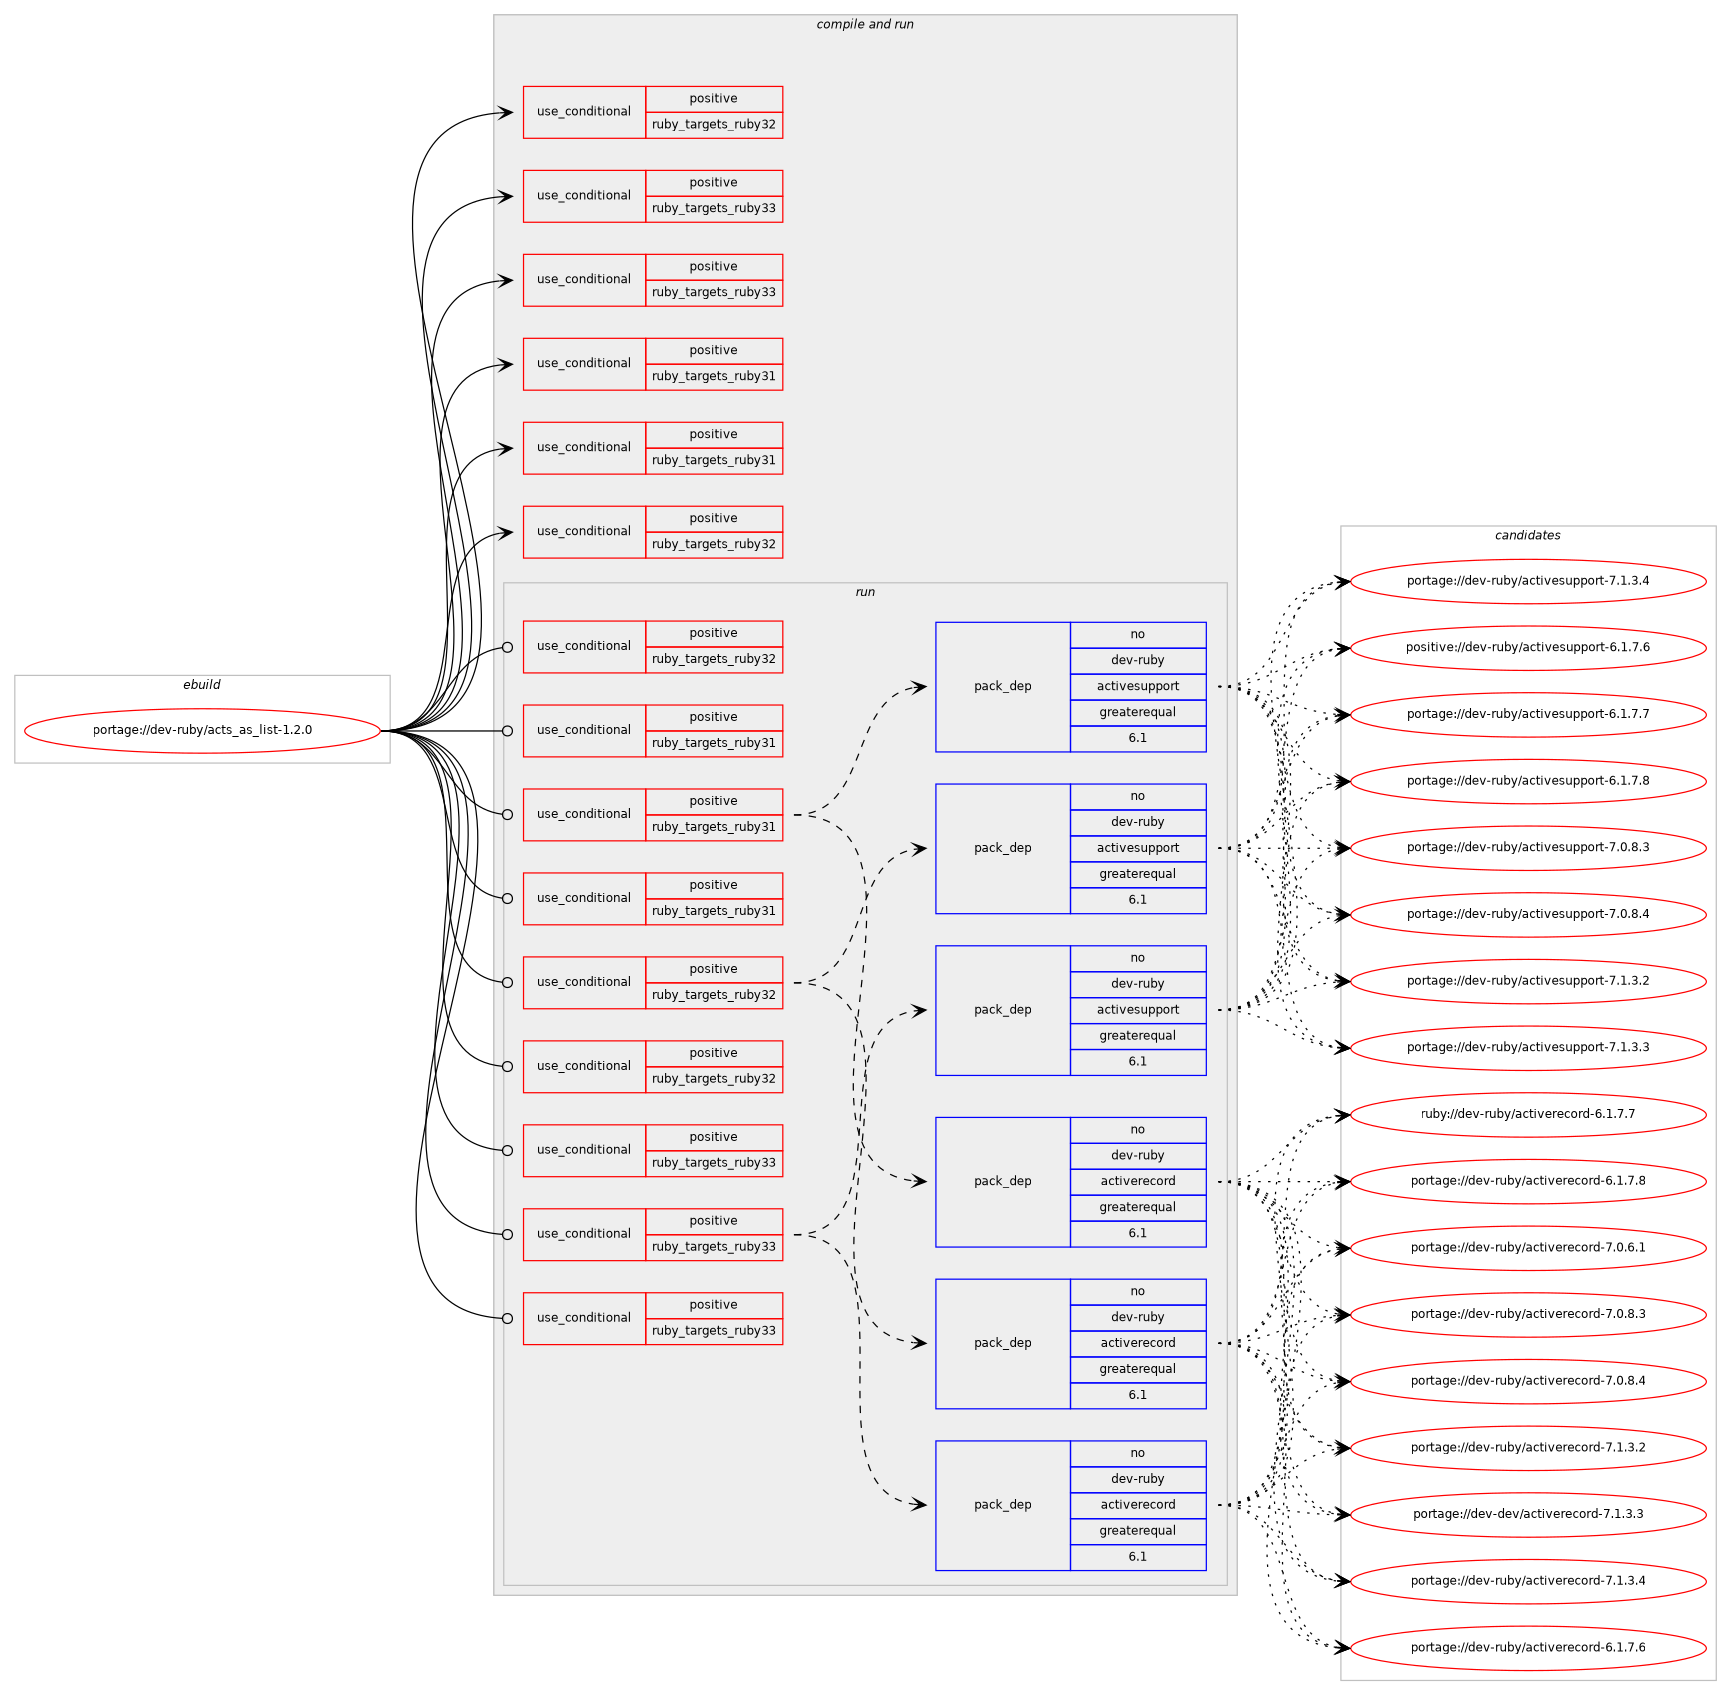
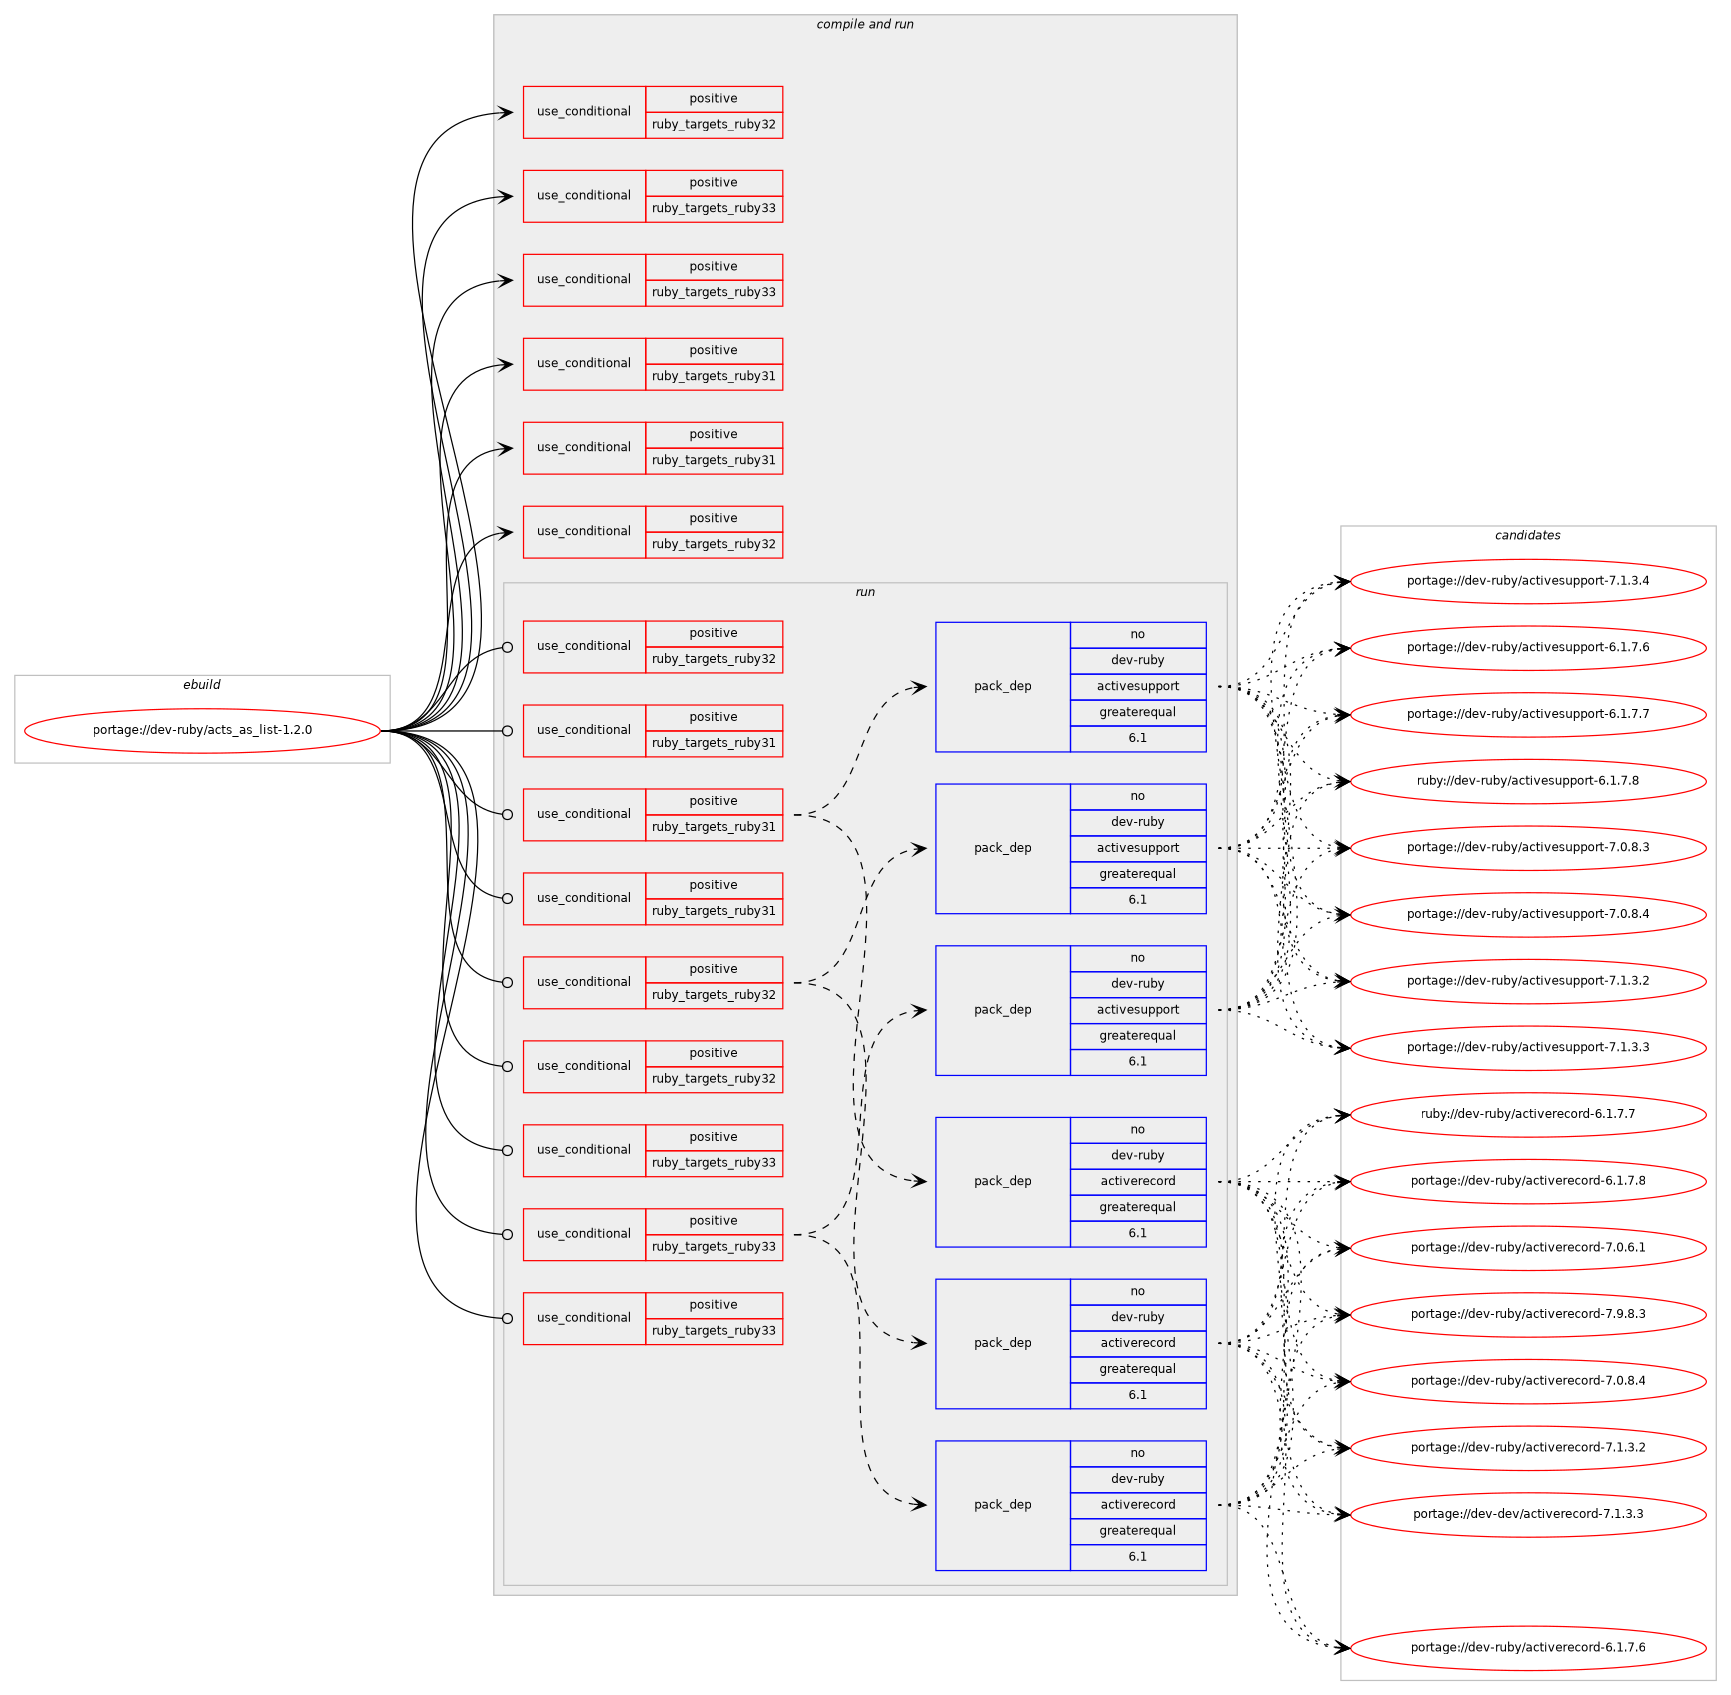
  digraph {
    compound=true
    concentrate=true
    fontname=Helvetica
    fontsize=10
    newrank=true
    rankdir=LR
    ranksep=1.5
    node [color=red fontname=Helvetica fontsize=10 shape=none]
    edge [arrowhead=vee headport=w style=dotted tailport=e weight=100]
    n1 [label="portage://dev-ruby/acts_as_list-1.2.0" width=4 shape=""]
    n2 [label=<<TABLE BORDER="0" CELLBORDER="1" CELLSPACING="0" CELLPADDING="4"><TR><TD ROWSPAN="3" CELLPADDING="10">use_conditional</TD></TR><TR><TD>positive</TD></TR><TR><TD>ruby_targets_ruby31</TD></TR></TABLE>>]
    n3 [label=<<TABLE BORDER="0" CELLBORDER="1" CELLSPACING="0" CELLPADDING="4"><TR><TD ROWSPAN="3" CELLPADDING="10">use_conditional</TD></TR><TR><TD>positive</TD></TR><TR><TD>ruby_targets_ruby31</TD></TR></TABLE>>]
    n4 [label=<<TABLE BORDER="0" CELLBORDER="1" CELLSPACING="0" CELLPADDING="4"><TR><TD ROWSPAN="3" CELLPADDING="10">use_conditional</TD></TR><TR><TD>positive</TD></TR><TR><TD>ruby_targets_ruby32</TD></TR></TABLE>>]
    n5 [label=<<TABLE BORDER="0" CELLBORDER="1" CELLSPACING="0" CELLPADDING="4"><TR><TD ROWSPAN="3" CELLPADDING="10">use_conditional</TD></TR><TR><TD>positive</TD></TR><TR><TD>ruby_targets_ruby32</TD></TR></TABLE>>]
    n6 [label=<<TABLE BORDER="0" CELLBORDER="1" CELLSPACING="0" CELLPADDING="4"><TR><TD ROWSPAN="3" CELLPADDING="10">use_conditional</TD></TR><TR><TD>positive</TD></TR><TR><TD>ruby_targets_ruby33</TD></TR></TABLE>>]
    n7 [label=<<TABLE BORDER="0" CELLBORDER="1" CELLSPACING="0" CELLPADDING="4"><TR><TD ROWSPAN="3" CELLPADDING="10">use_conditional</TD></TR><TR><TD>positive</TD></TR><TR><TD>ruby_targets_ruby33</TD></TR></TABLE>>]
    n8 [label=<<TABLE BORDER="0" CELLBORDER="1" CELLSPACING="0" CELLPADDING="4"><TR><TD ROWSPAN="3" CELLPADDING="10">use_conditional</TD></TR><TR><TD>positive</TD></TR><TR><TD>ruby_targets_ruby32</TD></TR></TABLE>>]
    n9 [label=<<TABLE BORDER="0" CELLBORDER="1" CELLSPACING="0" CELLPADDING="4"><TR><TD ROWSPAN="3" CELLPADDING="10">use_conditional</TD></TR><TR><TD>positive</TD></TR><TR><TD>ruby_targets_ruby31</TD></TR></TABLE>>]
    n10 [color=blue label=<<TABLE BORDER="0" CELLBORDER="1" CELLSPACING="0" CELLPADDING="4" WIDTH="220"><TR><TD ROWSPAN="6" CELLPADDING="30">pack_dep</TD></TR><TR><TD WIDTH="110">no</TD></TR><TR><TD>dev-ruby</TD></TR><TR><TD>activerecord</TD></TR><TR><TD>greaterequal</TD></TR><TR><TD>6.1</TD></TR></TABLE>>]
    n11 [color=blue label=<<TABLE BORDER="0" CELLBORDER="1" CELLSPACING="0" CELLPADDING="4" WIDTH="220"><TR><TD ROWSPAN="6" CELLPADDING="30">pack_dep</TD></TR><TR><TD WIDTH="110">no</TD></TR><TR><TD>dev-ruby</TD></TR><TR><TD>activesupport</TD></TR><TR><TD>greaterequal</TD></TR><TR><TD>6.1</TD></TR></TABLE>>]
    n12 [label=<<TABLE BORDER="0" CELLBORDER="1" CELLSPACING="0" CELLPADDING="4"><TR><TD ROWSPAN="3" CELLPADDING="10">use_conditional</TD></TR><TR><TD>positive</TD></TR><TR><TD>ruby_targets_ruby31</TD></TR></TABLE>>]
    n13 [label=<<TABLE BORDER="0" CELLBORDER="1" CELLSPACING="0" CELLPADDING="4"><TR><TD ROWSPAN="3" CELLPADDING="10">use_conditional</TD></TR><TR><TD>positive</TD></TR><TR><TD>ruby_targets_ruby31</TD></TR></TABLE>>]
    n14 [color=blue label=<<TABLE BORDER="0" CELLBORDER="1" CELLSPACING="0" CELLPADDING="4" WIDTH="220"><TR><TD ROWSPAN="6" CELLPADDING="30">pack_dep</TD></TR><TR><TD WIDTH="110">no</TD></TR><TR><TD>dev-ruby</TD></TR><TR><TD>activerecord</TD></TR><TR><TD>greaterequal</TD></TR><TR><TD>6.1</TD></TR></TABLE>>]
    n15 [color=blue label=<<TABLE BORDER="0" CELLBORDER="1" CELLSPACING="0" CELLPADDING="4" WIDTH="220"><TR><TD ROWSPAN="6" CELLPADDING="30">pack_dep</TD></TR><TR><TD WIDTH="110">no</TD></TR><TR><TD>dev-ruby</TD></TR><TR><TD>activesupport</TD></TR><TR><TD>greaterequal</TD></TR><TR><TD>6.1</TD></TR></TABLE>>]
    n16 [label=<<TABLE BORDER="0" CELLBORDER="1" CELLSPACING="0" CELLPADDING="4"><TR><TD ROWSPAN="3" CELLPADDING="10">use_conditional</TD></TR><TR><TD>positive</TD></TR><TR><TD>ruby_targets_ruby32</TD></TR></TABLE>>]
    n17 [label=<<TABLE BORDER="0" CELLBORDER="1" CELLSPACING="0" CELLPADDING="4"><TR><TD ROWSPAN="3" CELLPADDING="10">use_conditional</TD></TR><TR><TD>positive</TD></TR><TR><TD>ruby_targets_ruby32</TD></TR></TABLE>>]
    n18 [label=<<TABLE BORDER="0" CELLBORDER="1" CELLSPACING="0" CELLPADDING="4"><TR><TD ROWSPAN="3" CELLPADDING="10">use_conditional</TD></TR><TR><TD>positive</TD></TR><TR><TD>ruby_targets_ruby33</TD></TR></TABLE>>]
    n19 [color=blue label=<<TABLE BORDER="0" CELLBORDER="1" CELLSPACING="0" CELLPADDING="4" WIDTH="220"><TR><TD ROWSPAN="6" CELLPADDING="30">pack_dep</TD></TR><TR><TD WIDTH="110">no</TD></TR><TR><TD>dev-ruby</TD></TR><TR><TD>activerecord</TD></TR><TR><TD>greaterequal</TD></TR><TR><TD>6.1</TD></TR></TABLE>>]
    n20 [color=blue label=<<TABLE BORDER="0" CELLBORDER="1" CELLSPACING="0" CELLPADDING="4" WIDTH="220"><TR><TD ROWSPAN="6" CELLPADDING="30">pack_dep</TD></TR><TR><TD WIDTH="110">no</TD></TR><TR><TD>dev-ruby</TD></TR><TR><TD>activesupport</TD></TR><TR><TD>greaterequal</TD></TR><TR><TD>6.1</TD></TR></TABLE>>]
    n21 [label=<<TABLE BORDER="0" CELLBORDER="1" CELLSPACING="0" CELLPADDING="4"><TR><TD ROWSPAN="3" CELLPADDING="10">use_conditional</TD></TR><TR><TD>positive</TD></TR><TR><TD>ruby_targets_ruby33</TD></TR></TABLE>>]
    n22 [label=<<TABLE BORDER="0" CELLBORDER="1" CELLSPACING="0" CELLPADDING="4"><TR><TD ROWSPAN="3" CELLPADDING="10">use_conditional</TD></TR><TR><TD>positive</TD></TR><TR><TD>ruby_targets_ruby33</TD></TR></TABLE>>]
    n23 [label="portage://dev-ruby/activerecord-6.1.7.6" width=4 shape=""]
    n24 [label="ruby://dev-ruby/activerecord-6.1.7.7" width=4 shape=""]
    n25 [label="portage://dev-ruby/activerecord-6.1.7.8" width=4 shape=""]
    n26 [label="portage://dev-ruby/activerecord-7.0.6.1" width=4 shape=""]
-   n27 [label="portage://dev-ruby/activerecord-7.0.8.3" width=4 shape=""]
+   n27 [label="portage://dev-ruby/activerecord-7.9.8.3" width=4 shape=""]
    n28 [label="portage://dev-ruby/activerecord-7.0.8.4" width=4 shape=""]
    n29 [label="portage://dev-ruby/activerecord-7.1.3.2" width=4 shape=""]
    n30 [label="portage://dev-dev/activerecord-7.1.3.3" width=4 shape=""]
-   n31 [label="portage://dev-ruby/activerecord-7.1.3.4" width=4 shape=""]
-   n32 [label="positive://dev-ruby/activesupport-6.1.7.6" width=4 shape=""]
+   n32 [label="portage://dev-ruby/activesupport-6.1.7.6" width=4 shape=""]
    n33 [label="portage://dev-ruby/activesupport-6.1.7.7" width=4 shape=""]
-   n34 [label="portage://dev-ruby/activesupport-6.1.7.8" width=4 shape=""]
+   n34 [label="ruby://dev-ruby/activesupport-6.1.7.8" width=4 shape=""]
    n35 [label="portage://dev-ruby/activesupport-7.0.8.3" width=4 shape=""]
    n36 [label="portage://dev-ruby/activesupport-7.0.8.4" width=4 shape=""]
    n37 [label="portage://dev-ruby/activesupport-7.1.3.2" width=4 shape=""]
    n38 [label="portage://dev-ruby/activesupport-7.1.3.3" width=4 shape=""]
    n39 [label="portage://dev-ruby/activesupport-7.1.3.4" width=4 shape=""]
    subgraph cluster_1 {
      color=gray
      label=<<i>ebuild</i>>
      rank=same
      n1
    }
    subgraph cluster_2 {
      color=gray
      label=<<i>dependencies</i>>
      subgraph cluster_3 {
        color=gray
        fillcolor="#eeeeee"
        label=<<i>compile</i>>
        style=filled
        subgraph sub_4 {
          color=gray
          fillcolor="#eeeeee"
          label=<<i>compile</i>>
          style=filled
          n2
        }
        subgraph sub_5 {
          color=gray
          fillcolor="#eeeeee"
          label=<<i>compile</i>>
          style=filled
          n3
        }
        subgraph sub_6 {
          color=gray
          fillcolor="#eeeeee"
          label=<<i>compile</i>>
          style=filled
          n4
        }
        subgraph sub_7 {
          color=gray
          fillcolor="#eeeeee"
          label=<<i>compile</i>>
          style=filled
          n5
        }
        subgraph sub_8 {
          color=gray
          fillcolor="#eeeeee"
          label=<<i>compile</i>>
          style=filled
          n6
        }
        subgraph sub_9 {
          color=gray
          fillcolor="#eeeeee"
          label=<<i>compile</i>>
          style=filled
          n7
        }
      }
      subgraph cluster_10 {
        color=gray
        fillcolor="#eeeeee"
        label=<<i>compile and run</i>>
        style=filled
      }
      subgraph cluster_11 {
        color=gray
        fillcolor="#eeeeee"
        label=<<i>run</i>>
        style=filled
        subgraph sub_12 {
          color=gray
          fillcolor="#eeeeee"
          label=<<i>run</i>>
          style=filled
          n8
        }
        subgraph sub_13 {
          color=gray
          fillcolor="#eeeeee"
          label=<<i>run</i>>
          style=filled
          n9
        }
        subgraph sub_14 {
          color=gray
          fillcolor="#eeeeee"
          label=<<i>run</i>>
          style=filled
          n12
          subgraph sub_15 {
            color=gray
            fillcolor="#eeeeee"
            label=<<i>run</i>>
            style=filled
            n10
          }
          subgraph sub_16 {
            color=gray
            fillcolor="#eeeeee"
            label=<<i>run</i>>
            style=filled
            n11
          }
        }
        subgraph sub_17 {
          color=gray
          fillcolor="#eeeeee"
          label=<<i>run</i>>
          style=filled
          n13
        }
        subgraph sub_18 {
          color=gray
          fillcolor="#eeeeee"
          label=<<i>run</i>>
          style=filled
          n16
          subgraph sub_19 {
            color=gray
            fillcolor="#eeeeee"
            label=<<i>run</i>>
            style=filled
            n14
          }
          subgraph sub_20 {
            color=gray
            fillcolor="#eeeeee"
            label=<<i>run</i>>
            style=filled
            n15
          }
        }
        subgraph sub_21 {
          color=gray
          fillcolor="#eeeeee"
          label=<<i>run</i>>
          style=filled
          n17
        }
        subgraph sub_22 {
          color=gray
          fillcolor="#eeeeee"
          label=<<i>run</i>>
          style=filled
          n18
        }
        subgraph sub_23 {
          color=gray
          fillcolor="#eeeeee"
          label=<<i>run</i>>
          style=filled
          n21
          subgraph sub_24 {
            color=gray
            fillcolor="#eeeeee"
            label=<<i>run</i>>
            style=filled
            n19
          }
          subgraph sub_25 {
            color=gray
            fillcolor="#eeeeee"
            label=<<i>run</i>>
            style=filled
            n20
          }
        }
        subgraph sub_26 {
          color=gray
          fillcolor="#eeeeee"
          label=<<i>run</i>>
          style=filled
          n22
        }
      }
    }
    subgraph cluster_27 {
      color=gray
      label=<<i>candidates</i>>
      rank=same
      subgraph sub_28 {
        color=black
        label=<<i>candidates</i>>
        nodesep=1
        rank=same
        n23
        n24
        n25
        n26
        n27
        n28
        n29
        n30
-       n31
      }
      subgraph sub_29 {
        color=black
        label=<<i>candidates</i>>
        nodesep=1
        rank=same
        n32
        n33
        n34
        n35
        n36
        n37
        n38
        n39
      }
      subgraph sub_30 {
        color=black
        label=<<i>candidates</i>>
        nodesep=1
        rank=same
        n23
        n24
        n25
        n26
        n27
        n28
        n29
        n30
-       n31
      }
      subgraph sub_31 {
        color=black
        label=<<i>candidates</i>>
        nodesep=1
        rank=same
        n32
        n33
        n34
        n35
        n36
        n37
        n38
        n39
      }
      subgraph sub_32 {
        color=black
        label=<<i>candidates</i>>
        nodesep=1
        rank=same
        n23
        n24
        n25
        n26
        n27
        n28
        n29
        n30
-       n31
      }
      subgraph sub_33 {
        color=black
        label=<<i>candidates</i>>
        nodesep=1
        rank=same
        n32
        n33
        n34
        n35
        n36
        n37
        n38
        n39
      }
    }
    n1 -> n2 [style=solid weight=20]
    n1 -> n3 [style=solid weight=20]
    n1 -> n4 [style=solid weight=20]
    n1 -> n5 [style=solid weight=20]
    n1 -> n6 [style=solid weight=20]
    n1 -> n7 [style=solid weight=20]
    n1 -> n8 [arrowhead=odot style=solid weight=20]
    n1 -> n9 [arrowhead=odot style=solid weight=20]
    n1 -> n12 [arrowhead=odot style=solid weight=20]
    n1 -> n13 [arrowhead=odot style=solid weight=20]
    n1 -> n16 [arrowhead=odot style=solid weight=20]
    n1 -> n17 [arrowhead=odot style=solid weight=20]
    n1 -> n18 [arrowhead=odot style=solid weight=20]
    n1 -> n21 [arrowhead=odot style=solid weight=20]
    n1 -> n22 [arrowhead=odot style=solid weight=20]
    n10 -> n23
    n10 -> n24
    n10 -> n25
    n10 -> n26
    n10 -> n27
    n10 -> n28
    n10 -> n29
    n10 -> n30
-   n10 -> n31
    n11 -> n32
    n11 -> n33
    n11 -> n34
    n11 -> n35
    n11 -> n36
    n11 -> n37
    n11 -> n38
    n11 -> n39
    n12 -> n10 [style=dashed weight=20]
    n12 -> n11 [style=dashed weight=20]
    n14 -> n23
    n14 -> n24
    n14 -> n25
    n14 -> n26
    n14 -> n27
    n14 -> n28
    n14 -> n29
    n14 -> n30
-   n14 -> n31
    n15 -> n32
    n15 -> n33
    n15 -> n34
    n15 -> n35
    n15 -> n36
    n15 -> n37
    n15 -> n38
    n15 -> n39
    n16 -> n14 [style=dashed weight=20]
    n16 -> n15 [style=dashed weight=20]
    n19 -> n23
    n19 -> n24
    n19 -> n25
    n19 -> n26
    n19 -> n27
    n19 -> n28
    n19 -> n29
    n19 -> n30
-   n19 -> n31
    n20 -> n32
    n20 -> n33
    n20 -> n34
    n20 -> n35
    n20 -> n36
    n20 -> n37
    n20 -> n38
    n20 -> n39
    n21 -> n19 [style=dashed weight=20]
    n21 -> n20 [style=dashed weight=20]
  }
